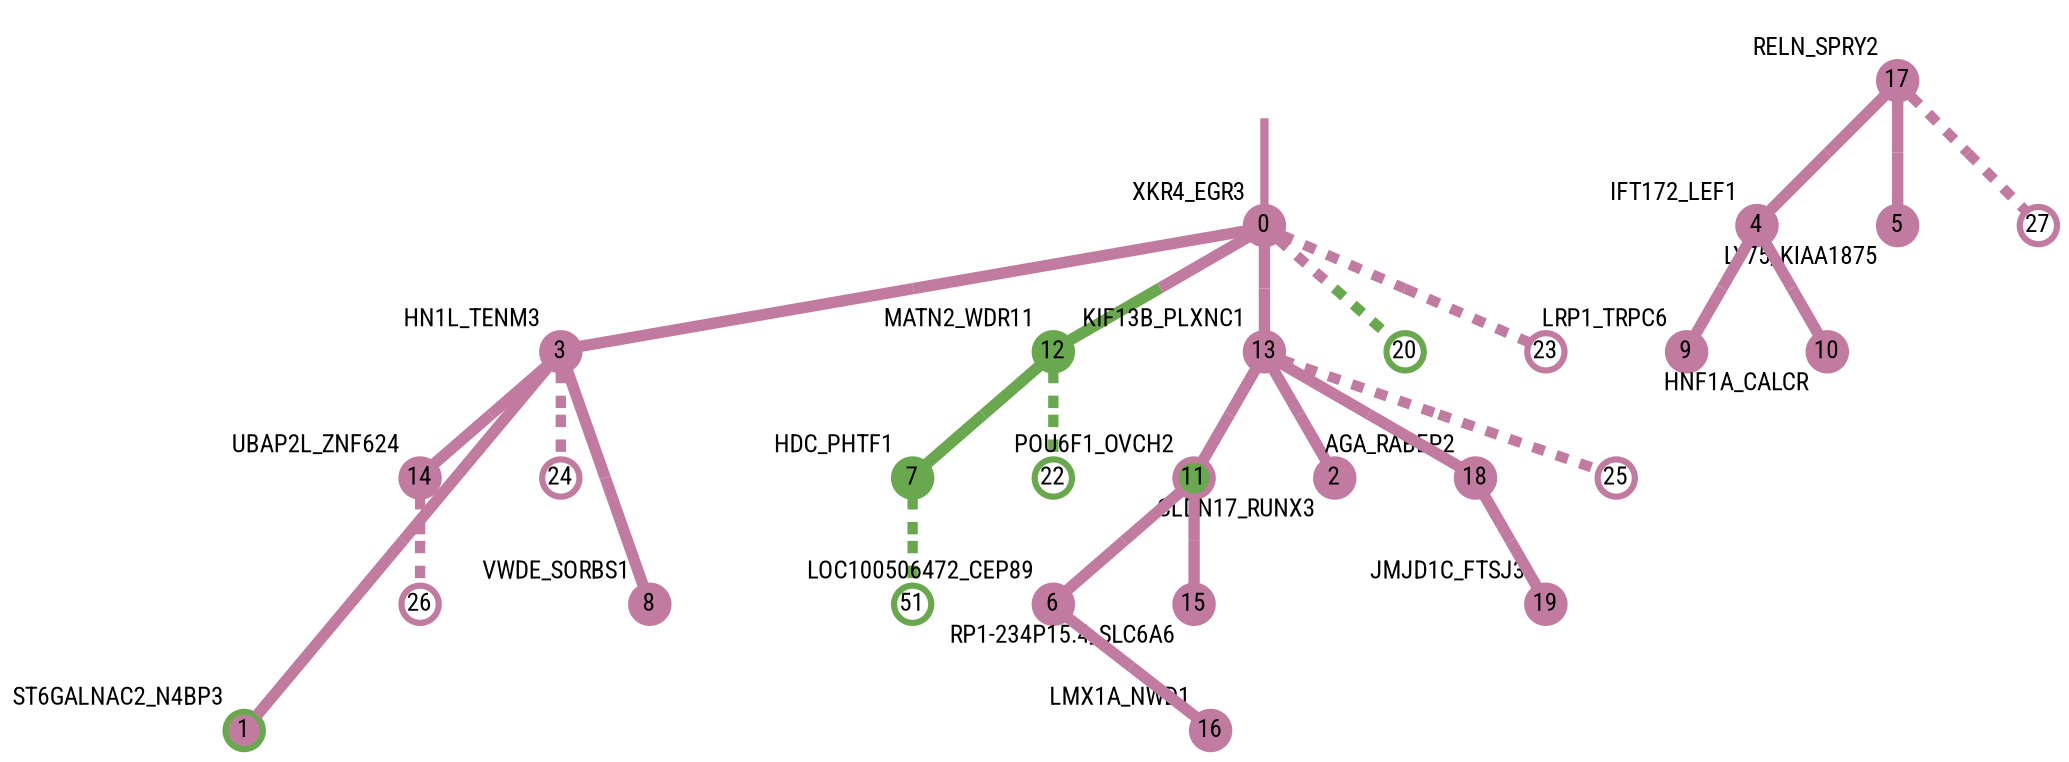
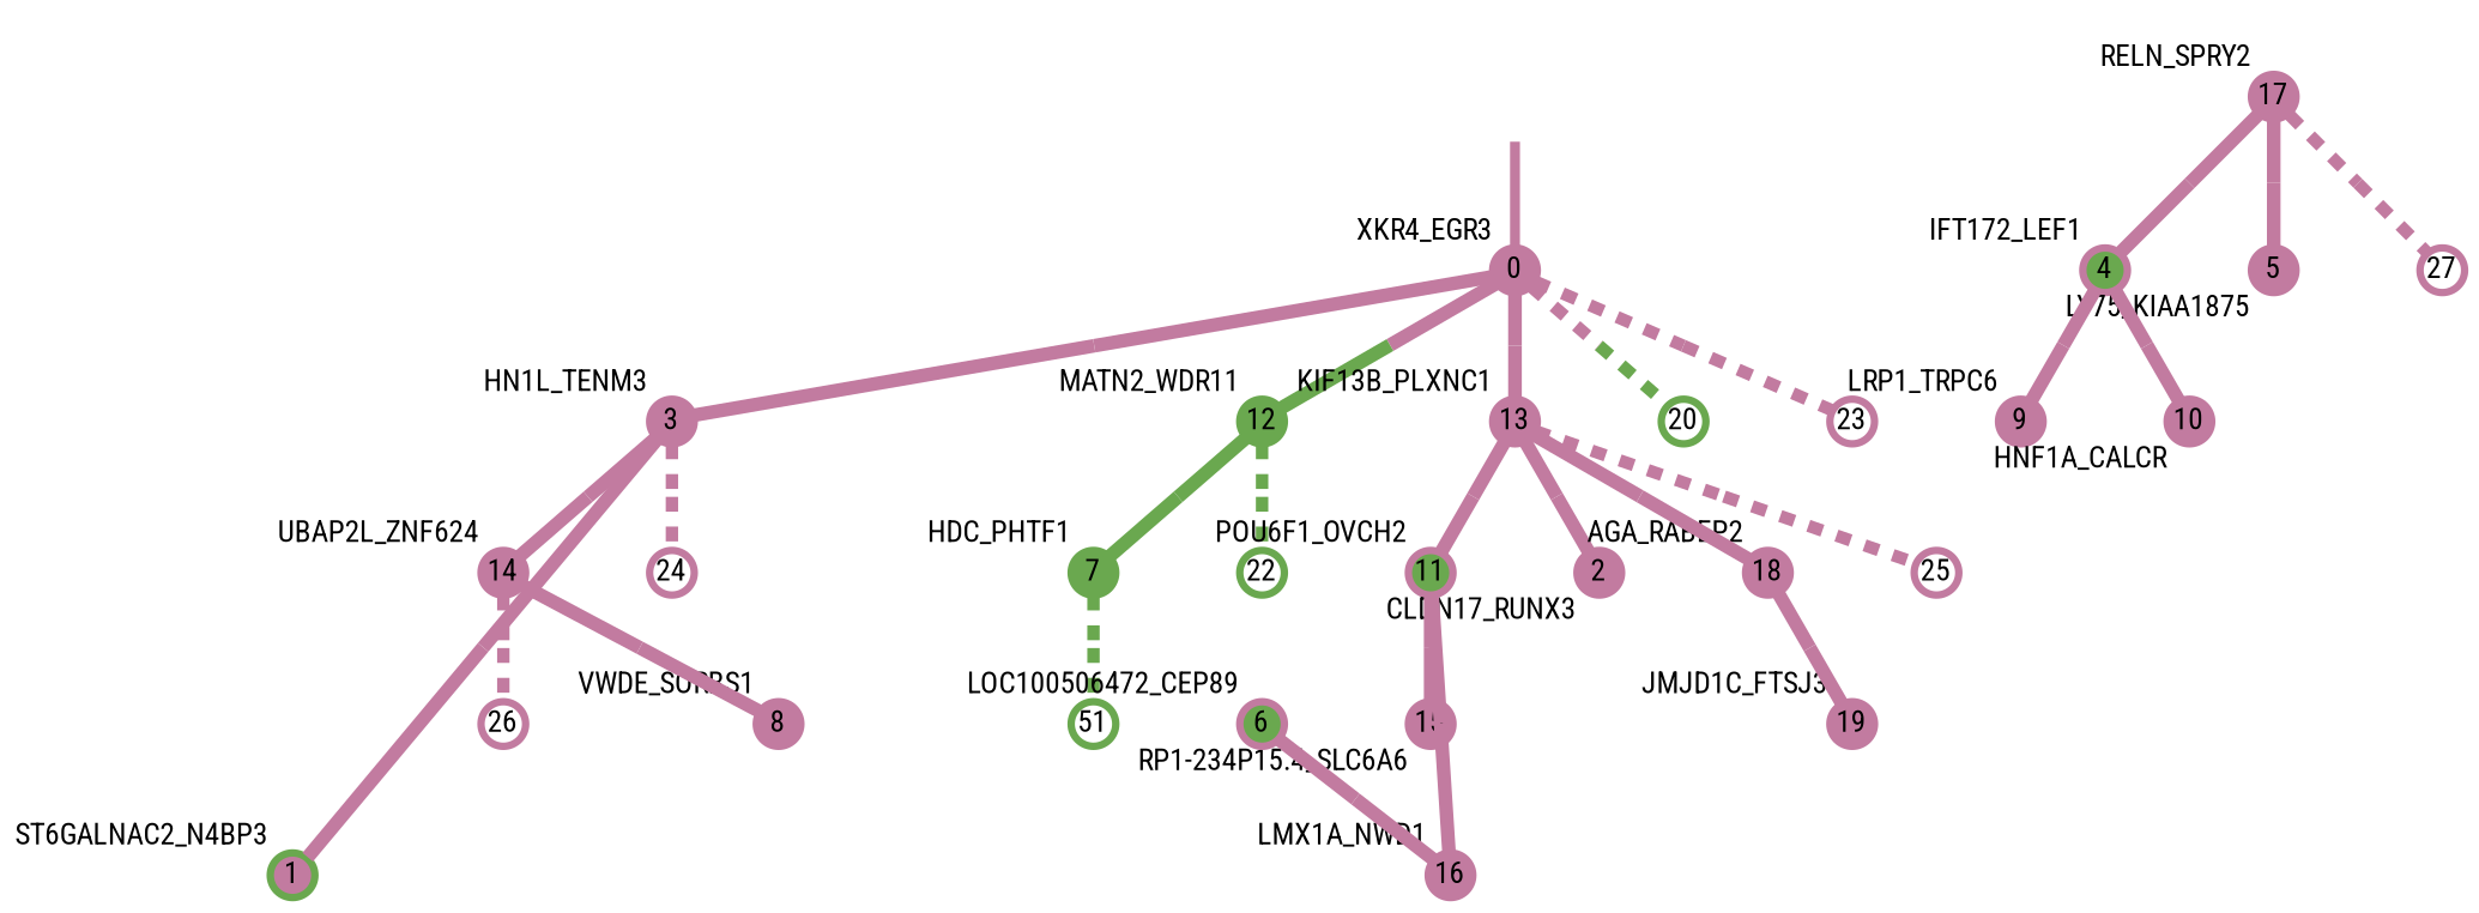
  strict digraph {
    fontname="Roboto Condensed"
    forcelabels=true
    nodesep=0.7
    rankdir=TB
    ranksep=0.6
    splines=false
    node [color="#c27ba0ff" fillcolor="#c27ba0ff" fixedsize=true fontname="Roboto Condensed" fontsize="12pt" penwidth=3 shape=circle style=filled]
    edge [arrowsize=0 color="#c27ba0ff;0.5:#c27ba0ff" fontname="Roboto Condensed" minlen=1.1724138259887695 penwidth=5.5 style=solid]
    0 [height=0.25 xlabel=XKR4_EGR3]
    3 [height=0.25 xlabel=HN1L_TENM3]
    12 [color="#6aa84fff" fillcolor="#6aa84fff" height=0.25 xlabel=MATN2_WDR11]
    13 [height=0.25 xlabel=KIF13B_PLXNC1]
    20 [color="#6aa84fff" fillcolor="#6aa84fff" height=0.25 style=solid]
    23 [height=0.25 style=solid]
    1 [color="#6aa84fff" height=0.25 xlabel=ST6GALNAC2_N4BP3]
    14 [height=0.25 xlabel=UBAP2L_ZNF624]
    24 [height=0.25 style=solid]
    7 [color="#6aa84fff" fillcolor="#6aa84fff" height=0.25 xlabel=HDC_PHTF1]
    22 [color="#6aa84fff" fillcolor="#6aa84fff" height=0.25 style=solid]
    11 [fillcolor="#6aa84fff" height=0.25 xlabel=POU6F1_OVCH2]
    2 [height=0.25 xlabel=CLDN17_RUNX3]
    18 [height=0.25 xlabel=AGA_RABEP2]
    25 [height=0.25 style=solid]
    8 [height=0.25 xlabel=VWDE_SORBS1]
    26 [height=0.25 style=solid]
    n18 [color="#6aa84fff" fillcolor="#6aa84fff" height=0.25 label=51 style=solid]
-   6 [height=0.25 xlabel=LOC100506472_CEP89]
+   6 [fillcolor="#6aa84fff" height=0.25 xlabel=LOC100506472_CEP89]
    15 [height=0.25 xlabel="RP1-234P15.4_SLC6A6"]
    17 [height=0.25 xlabel=RELN_SPRY2]
-   4 [height=0.25 xlabel=IFT172_LEF1]
+   4 [fillcolor="#6aa84fff" height=0.25 xlabel=IFT172_LEF1]
    5 [height=0.25 xlabel=LY75_KIAA1875]
    27 [height=0.25 style=solid]
    19 [height=0.25 xlabel=JMJD1C_FTSJ3]
    9 [height=0.25 xlabel=LRP1_TRPC6]
    10 [height=0.25 xlabel=HNF1A_CALCR]
    16 [height=0.25 xlabel=LMX1A_NWD1]
    normal [style=invis xlabel=XKR4_EGR3 color="" fillcolor="" fixedsize="" fontsize="" shape=""]
    0 -> 3 [minlen=1.7586207389831543]
    0 -> 12 [color="#c27ba0ff;0.5:#6aa84fff" minlen=1.4137930870056152]
    0 -> 13 [minlen=1.4137930870056152]
    0 -> 20 [color="#c27ba0ff;0.5:#6aa84fff" penwidth=5 style=dashed]
    0 -> 23 [penwidth=5 style=dashed]
    3 -> 1 [minlen=3.0]
    3 -> 14 [minlen=1.344827651977539]
    3 -> 24 [penwidth=5 style=dashed]
    12 -> 7 [color="#6aa84fff;0.5:#6aa84fff" minlen=1.5517241954803467]
    12 -> 22 [color="#6aa84fff;0.5:#6aa84fff" penwidth=5 style=dashed]
    13 -> 11 [minlen=1.4137930870056152]
    13 -> 2 [minlen=1.8275861740112305]
    13 -> 18 [minlen=1.344827651977539]
    13 -> 25 [penwidth=5 style=dashed]
-   3 -> 8 [minlen=1.5517241954803467]
+   14 -> 8 [minlen=1.5517241954803467]
    14 -> 26 [penwidth=5 style=dashed]
    7 -> n18 [color="#6aa84fff;0.5:#6aa84fff" penwidth=5 style=dashed]
-   11 -> 6 [minlen=1.5517241954803467]
+   11 -> 16 [minlen=1.5517241954803467]
    11 -> 15 [minlen=1.344827651977539]
    18 -> 19 [minlen=1.344827651977539]
    6 -> 16 [minlen=1.344827651977539]
    17 -> 4 [minlen=1.6206896305084229]
    17 -> 5 [minlen=1.5517241954803467]
    17 -> 27 [penwidth=5 style=dashed]
    4 -> 9 [minlen=1.5517241954803467]
    4 -> 10 [minlen=1.482758641242981]
    normal -> 0 [color="#c27ba0ff" penwidth=4 minlen=""]
  }
